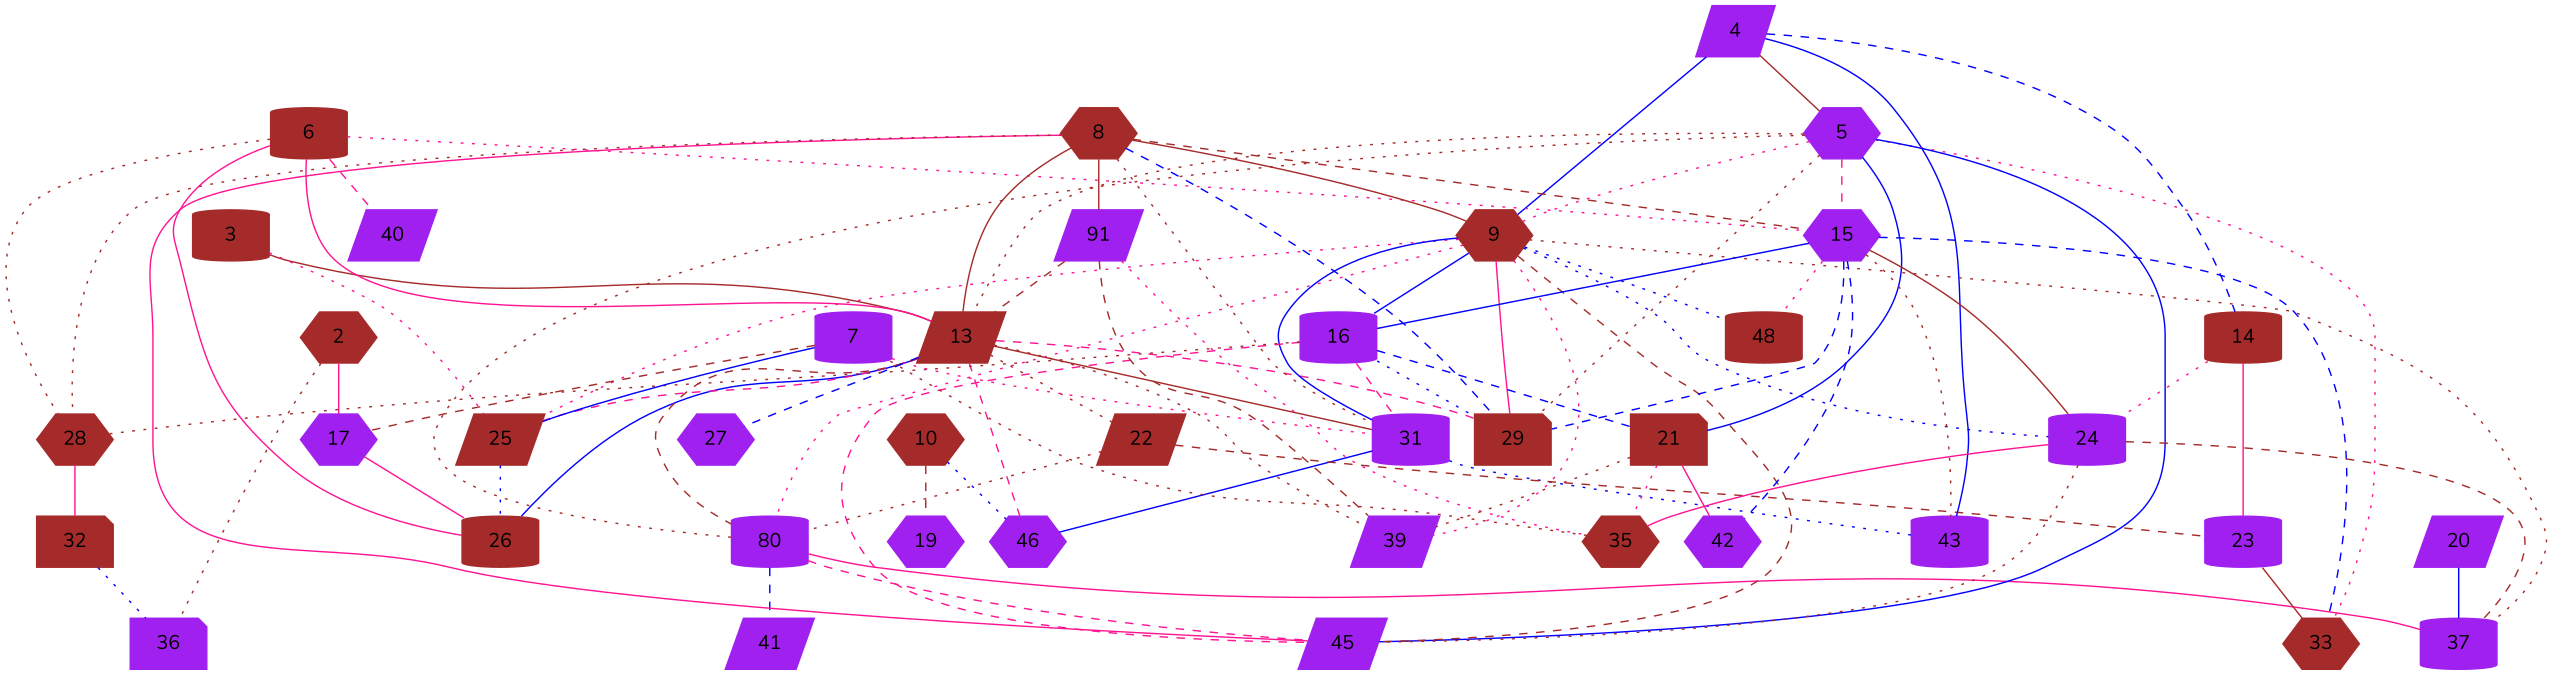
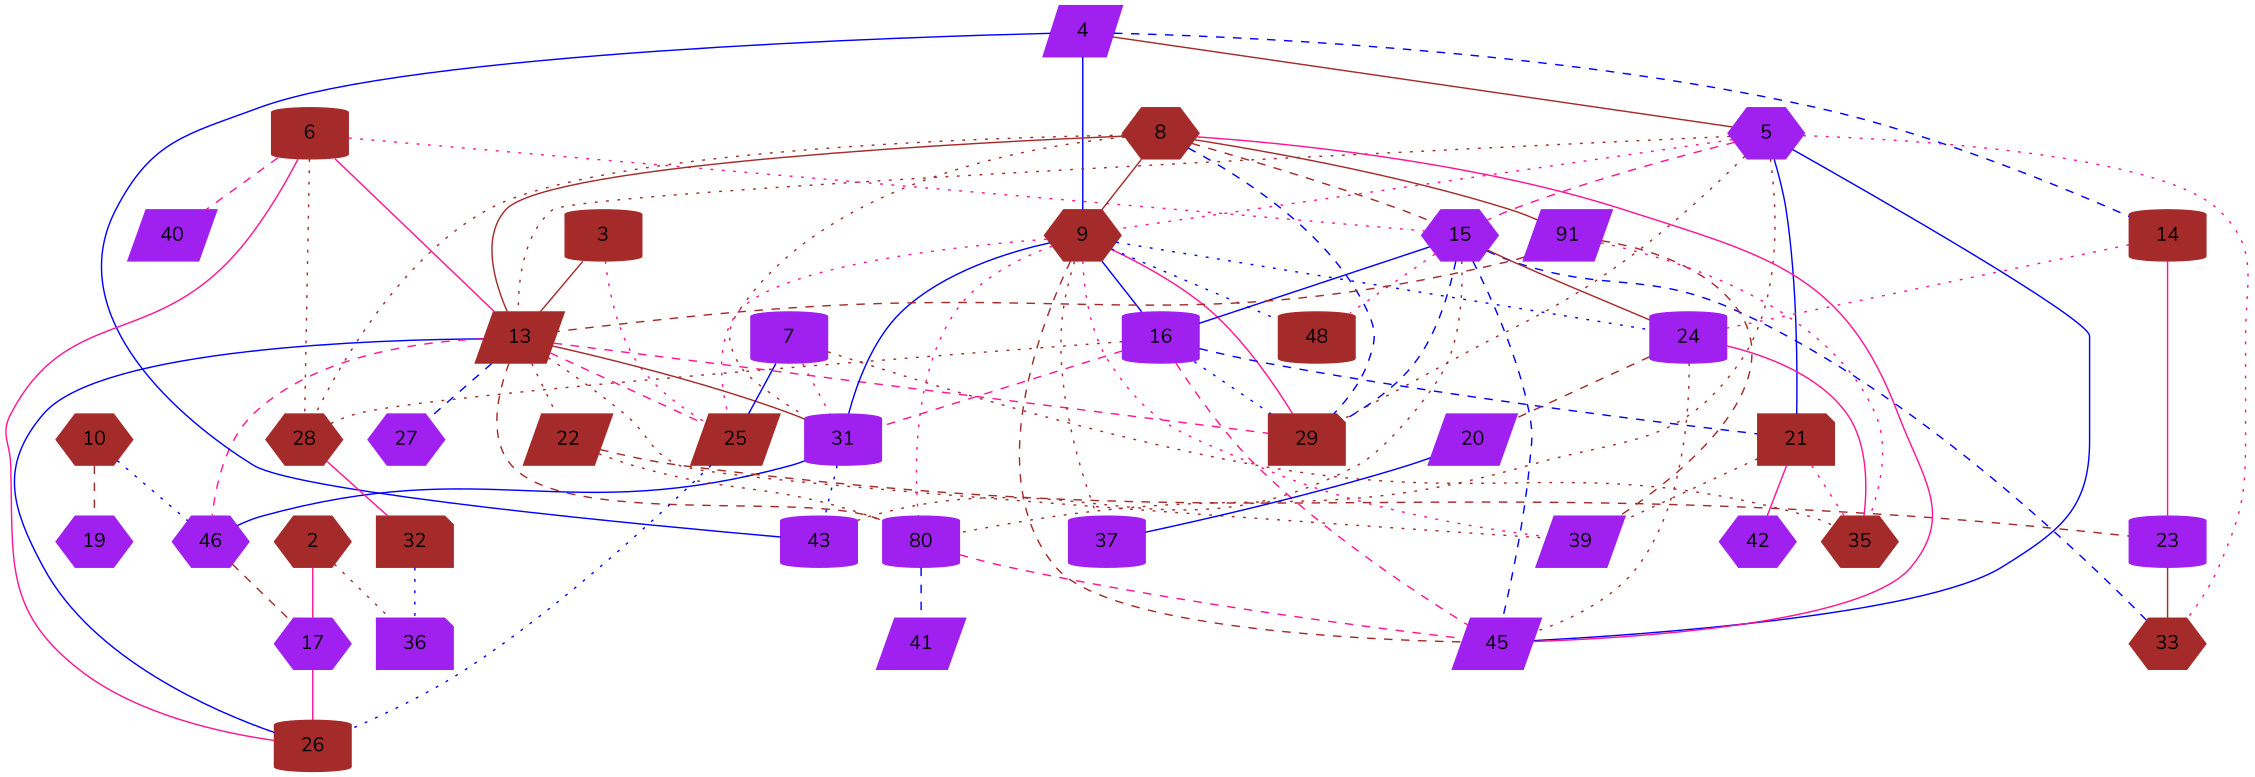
  graph {
    fontname=Nunito
    node [color=purple fontname=Nunito shape=hexagon style=filled]
    edge [color=brown fontname=Nunito style=dotted weight=1.0]
    2 [color=brown]
    17
    36 [shape=note]
    26 [color=brown shape=cylinder]
    3 [color=brown shape=cylinder]
    13 [color=brown shape=parallelogram]
    25 [color=brown shape=parallelogram]
    29 [color=brown shape=note]
    n9 [label=80 shape=cylinder]
    31 [shape=cylinder]
    39 [shape=parallelogram]
    46
    22 [color=brown shape=parallelogram]
    27
    4 [shape=parallelogram]
    5
    9 [color=brown]
    14 [color=brown shape=cylinder]
    43 [shape=cylinder]
    15
    21 [color=brown shape=note]
    33 [color=brown]
    45 [shape=parallelogram]
    16 [shape=cylinder]
    24 [shape=cylinder]
    37 [shape=cylinder]
    48 [color=brown shape=cylinder]
    23 [shape=cylinder]
    35 [color=brown]
    42
    41 [shape=parallelogram]
    6 [color=brown shape=cylinder]
    28 [color=brown]
    40 [shape=parallelogram]
    32 [color=brown shape=note]
    7 [shape=cylinder]
    8 [color=brown]
    n38 [label=91 shape=parallelogram]
    10 [color=brown]
    19
    20 [shape=parallelogram]
    2 -- 17 [color=deeppink style=solid weight=2.0]
    2 -- 36
    17 -- 26 [color=deeppink style=solid]
    3 -- 13 [style=solid]
    3 -- 25 [color=deeppink]
    13 -- 26 [color=blue style=solid]
    13 -- 25 [color=deeppink style=dashed]
    13 -- 29 [color=deeppink style=dashed]
    13 -- n9 [style=dashed weight=2.0]
    13 -- 31 [style=solid weight=5.0]
    13 -- 39
    13 -- 46 [color=deeppink style=dashed]
    13 -- 22 [weight=2.0]
    13 -- 27 [color=blue style=dashed]
    25 -- 26 [color=blue weight=2.0]
    n9 -- 45 [color=deeppink style=dashed]
-   n9 -- 37 [color=deeppink style=solid]
    n9 -- 41 [color=blue style=dashed]
    31 -- 46 [color=blue style=solid]
    31 -- 43 [color=blue]
    22 -- n9
    22 -- 23 [style=dashed weight=2.0]
    4 -- 5 [style=solid]
    4 -- 9 [color=blue style=solid weight=3.0]
    4 -- 14 [color=blue style=dashed]
    4 -- 43 [color=blue style=solid]
    5 -- 13
    5 -- 29
    5 -- n9
    5 -- 9 [color=deeppink]
    5 -- 15 [color=deeppink style=dashed]
    5 -- 21 [color=blue style=solid weight=3.0]
    5 -- 33 [color=deeppink]
    5 -- 45 [color=blue style=solid]
    9 -- 25 [color=deeppink]
    9 -- 29 [color=deeppink style=solid]
    9 -- n9 [color=deeppink]
    9 -- 31 [color=blue style=solid weight=2.0]
    9 -- 39 [color=deeppink]
    9 -- 45 [style=dashed]
    9 -- 16 [color=blue style=solid]
    9 -- 24 [color=blue]
    9 -- 37
    9 -- 48 [color=blue]
    14 -- 24 [color=deeppink]
    14 -- 23 [color=deeppink style=solid]
    15 -- 29 [color=blue style=dashed]
    15 -- 43
    15 -- 33 [color=blue style=dashed]
-   15 -- 42 [color=blue style=dashed]
+   15 -- 45 [color=blue style=dashed]
    15 -- 16 [color=blue style=solid]
    15 -- 24 [style=solid]
    15 -- 48 [color=deeppink]
    21 -- 39
    21 -- 35 [color=deeppink weight=2.0]
    21 -- 42 [color=deeppink style=solid]
    16 -- 29 [color=blue]
    16 -- 31 [color=deeppink style=dashed]
    16 -- 21 [color=blue style=dashed]
    16 -- 45 [color=deeppink style=dashed]
    16 -- 28
    24 -- 45
-   24 -- 37 [style=dashed]
+   24 -- 20 [style=dashed]
    24 -- 35 [color=deeppink style=solid]
    23 -- 33 [style=solid]
    6 -- 26 [color=deeppink style=solid]
    6 -- 13 [color=deeppink style=solid]
    6 -- 15 [color=deeppink]
    6 -- 28
    6 -- 40 [color=deeppink style=dashed]
    28 -- 32 [color=deeppink style=solid]
    32 -- 36 [color=blue]
-   7 -- 17 [style=dashed]
+   46 -- 17 [style=dashed]
    7 -- 25 [color=blue style=solid]
    7 -- 31 [color=deeppink weight=2.0]
    7 -- 35
    8 -- 13 [style=solid]
    8 -- 29 [color=blue style=dashed]
    8 -- 31
    8 -- 9 [style=solid]
    8 -- 15 [style=dashed]
    8 -- 45 [color=deeppink style=solid]
    8 -- 28 [weight=2.0]
    8 -- n38 [style=solid]
    n38 -- 13 [style=dashed]
    n38 -- 39 [style=dashed]
    n38 -- 35 [color=deeppink]
    10 -- 46 [color=blue]
    10 -- 19 [style=dashed]
    20 -- 37 [color=blue style=solid weight=2.0]
  }
